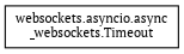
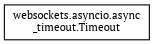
  digraph {
    rankdir=TB
    fontname="PT Serif"
-   n1 [color=black fillcolor=white fontname="PT Serif" fontsize=10 height=0.2 label="websockets.asyncio.async\l_websockets.Timeout" shape=record style=filled width=0.4]
+   n1 [color=black fillcolor=white fontname="PT Serif" fontsize=10 height=0.2 label="websockets.asyncio.async\l_timeout.Timeout" shape=record style=filled width=0.4]
  }
